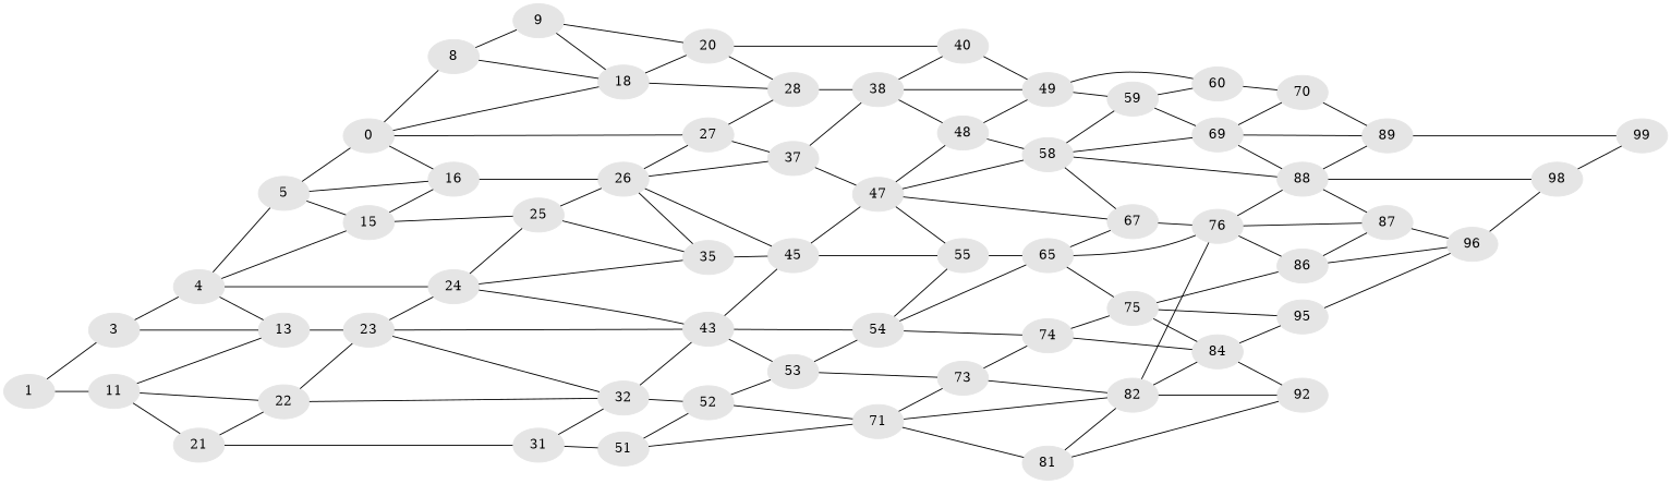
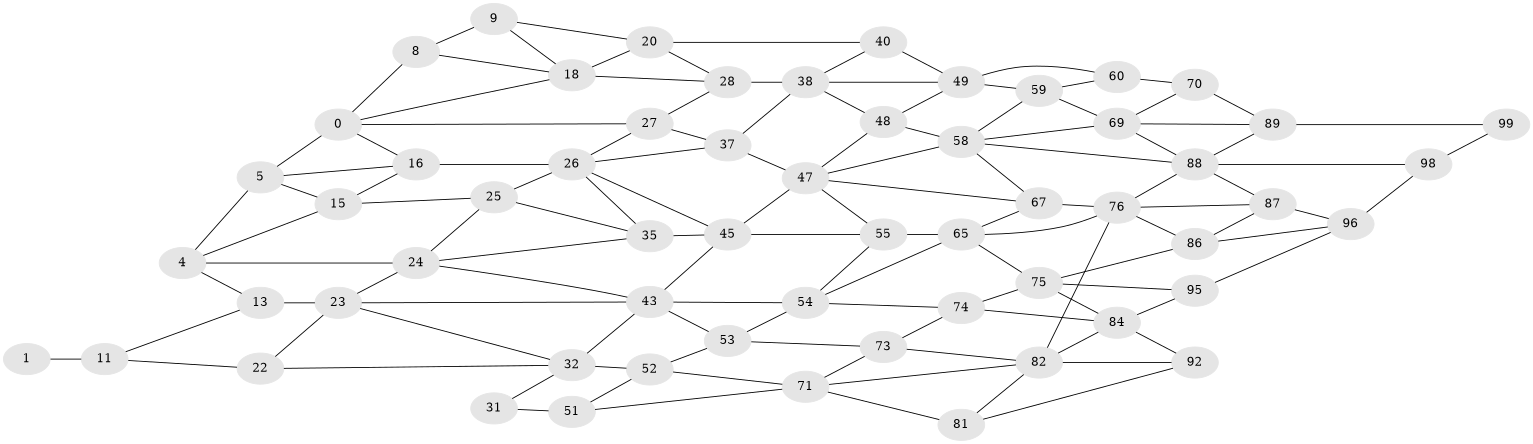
  graph {
    rankdir=LR
    node [color=gray90 style=filled]
    1 [super="+2"]
-   3
    11 [super="+12"]
    4 [super="+14"]
    13
-   21
    22
    5 [super="+6"]
    15
    24 [super="+34"]
    23 [super="+33"]
    n12 [label=0 super="+17"]
    16
    25
    43 [super="+44"]
    35
    8
    18 [super="+19"]
    27
    26 [super="+36"]
    9 [super="+10"]
    20 [super="+30"]
    28 [super="+29"]
    37
    40
    31 [super="+41"]
    32 [super="+42"]
    45 [super="+46"]
    38 [super="+39"]
    49 [super="+50"]
    51 [super="+61"]
    52 [super="+62"]
    53 [super="+63"]
    54 [super="+64"]
    47 [super="+57"]
    55 [super="+56"]
    48
    71 [super="+72"]
    58 [super="+68"]
    67
    59
    60
    73
    65 [super="+66"]
    74
    69 [super="+79"]
    n47 [label=88 super="+88"]
    76 [super="+77"]
    70 [super="+80"]
    81 [super="+91"]
    82 [super="+83"]
    75 [super="+85"]
    84 [super="+94"]
    89 [super="+90"]
    87
    98
    86
    95
    99 [super="+100"]
    92 [super="+93"]
    96 [super="+97"]
-   1 -- 3
    1 -- 11 [weight=2]
-   3 -- 4
-   3 -- 13
    11 -- 13
-   11 -- 21
    11 -- 22
    4 -- 13
    4 -- 5
    4 -- 15
    4 -- 24
    13 -- 23
-   21 -- 22
-   21 -- 31
    22 -- 23
    22 -- 32
    5 -- 15
    5 -- n12
    5 -- 16
    15 -- 16
    15 -- 25
    24 -- 25
    24 -- 43
    24 -- 35
    23 -- 24 [weight=2]
    23 -- 43
    23 -- 32
    n12 -- 16
    n12 -- 8
    n12 -- 18
    n12 -- 27
    16 -- 26
    25 -- 35
    25 -- 26
    43 -- 45
    43 -- 53
    43 -- 54
    35 -- 45
    8 -- 18
    8 -- 9
    18 -- 20
    18 -- 28 [weight=2]
    27 -- 28
    27 -- 37
    26 -- 35
    26 -- 27
    26 -- 37
    26 -- 45
    9 -- 18
    9 -- 20
    20 -- 28
    20 -- 40
    28 -- 38 [weight=2]
    37 -- 38
    37 -- 47
    40 -- 49
    31 -- 32 [weight=2]
    31 -- 51
    32 -- 43
    32 -- 52
    45 -- 47
    45 -- 55 [weight=2]
    38 -- 40
    38 -- 49
    38 -- 48
    49 -- 59
    49 -- 60
    51 -- 52 [weight=2]
    51 -- 71
    52 -- 53 [weight=2]
    52 -- 71
    53 -- 54 [weight=2]
    53 -- 73
    54 -- 55
    54 -- 65
    54 -- 74
    47 -- 55
    47 -- 48
    47 -- 58
    47 -- 67
    55 -- 65 [weight=2]
    48 -- 49
    48 -- 58
    71 -- 73
    71 -- 81
    71 -- 82
    58 -- 67
    58 -- 59
    58 -- 69
    58 -- n47
    67 -- 76
    59 -- 60
    59 -- 69
    60 -- 70
    73 -- 74
    73 -- 82
    65 -- 67
    65 -- 76
    65 -- 75
    74 -- 75
    74 -- 84
    69 -- n47
    69 -- 70 [weight=2]
    69 -- 89
    n47 -- 89
    n47 -- 87
    n47 -- 98
    76 -- n47
    76 -- 87
    76 -- 86
    70 -- 89
    81 -- 82
    81 -- 92
    82 -- 76
    82 -- 84
    82 -- 92 [weight=2]
    75 -- 84
    75 -- 86
    75 -- 95
    84 -- 95
    84 -- 92
    89 -- 99 [weight=2]
    87 -- 96
    98 -- 99
    86 -- 87
    86 -- 96
    95 -- 96
    96 -- 98
  }
